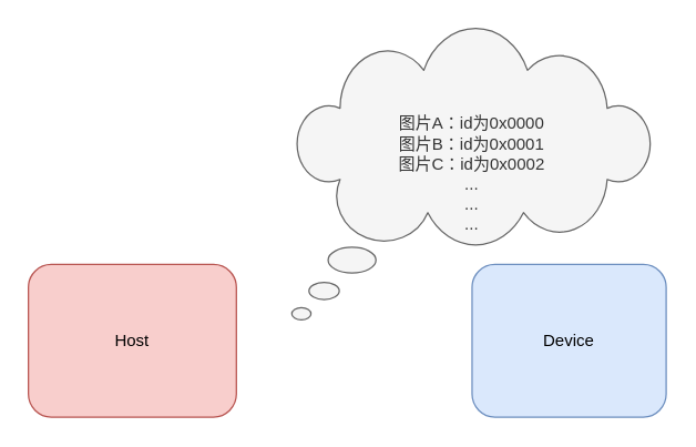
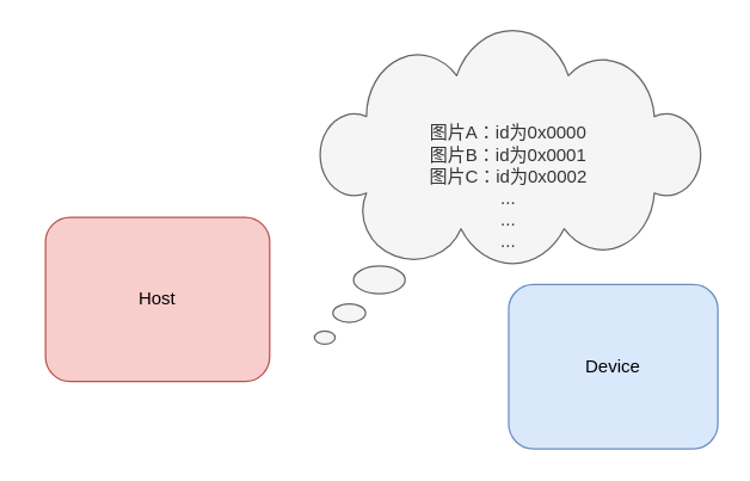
  <mxCell id="0" />
  <mxCell id="1" parent="0" />
  <mxCell id="2" value="Device" style="rounded=1;whiteSpace=wrap;html=1;fillColor=#dae8fc;strokeColor=#6c8ebf;" vertex="1" parent="1"><mxGeometry x="340" y="190" width="140" height="110" as="geometry" /></mxCell>
- <mxCell id="3" value="Host" style="rounded=1;whiteSpace=wrap;html=1;fillColor=#f8cecc;strokeColor=#b85450;" vertex="1" parent="1"><mxGeometry x="20" y="190" width="150" height="110" as="geometry" /></mxCell>
+ <mxCell id="3" value="Host" style="rounded=1;whiteSpace=wrap;html=1;fillColor=#f8cecc;strokeColor=#b85450;" vertex="1" parent="1"><mxGeometry x="30" y="145" width="150" height="110" as="geometry" /></mxCell>
  <mxCell id="4" value="图片A：id为0x0000&lt;div&gt;图片B：id为0x0001&lt;/div&gt;&lt;div&gt;图片C：id为0x0002&lt;/div&gt;&lt;div&gt;...&lt;/div&gt;&lt;div&gt;...&lt;/div&gt;&lt;div&gt;...&lt;/div&gt;" style="whiteSpace=wrap;html=1;shape=mxgraph.basic.cloud_callout;fillColor=#f5f5f5;fontColor=#333333;strokeColor=#666666;" vertex="1" parent="1"><mxGeometry x="210" y="20" width="260" height="210" as="geometry" /></mxCell>
